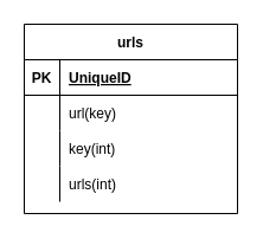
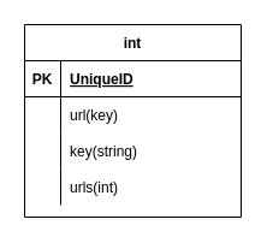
  <mxCell id="0" />
  <mxCell id="1" parent="0" />
- <mxCell id="2" value="urls" style="shape=table;startSize=30;container=1;collapsible=1;childLayout=tableLayout;fixedRows=1;rowLines=0;fontStyle=1;align=center;resizeLast=1;" vertex="1" parent="1"><mxGeometry x="20" y="20" width="180" height="160" as="geometry" /></mxCell>
+ <mxCell id="2" value="int" style="shape=table;startSize=30;container=1;collapsible=1;childLayout=tableLayout;fixedRows=1;rowLines=0;fontStyle=1;align=center;resizeLast=1;" vertex="1" parent="1"><mxGeometry x="20" y="20" width="180" height="160" as="geometry" /></mxCell>
  <mxCell id="3" value="" style="shape=tableRow;horizontal=0;startSize=0;swimlaneHead=0;swimlaneBody=0;fillColor=none;collapsible=0;dropTarget=0;points=[[0,0.5],[1,0.5]];portConstraint=eastwest;top=0;left=0;right=0;bottom=1;" vertex="1" parent="2"><mxGeometry y="30" width="180" height="30" as="geometry" /></mxCell>
  <mxCell id="4" value="PK" style="shape=partialRectangle;connectable=0;fillColor=none;top=0;left=0;bottom=0;right=0;fontStyle=1;overflow=hidden;" vertex="1" parent="3"><mxGeometry width="30" height="30" as="geometry"><mxRectangle width="30" height="30" as="alternateBounds" /></mxGeometry></mxCell>
  <mxCell id="5" value="UniqueID" style="shape=partialRectangle;connectable=0;fillColor=none;top=0;left=0;bottom=0;right=0;align=left;spacingLeft=6;fontStyle=5;overflow=hidden;" vertex="1" parent="3"><mxGeometry x="30" width="150" height="30" as="geometry"><mxRectangle width="150" height="30" as="alternateBounds" /></mxGeometry></mxCell>
  <mxCell id="6" value="" style="shape=tableRow;horizontal=0;startSize=0;swimlaneHead=0;swimlaneBody=0;fillColor=none;collapsible=0;dropTarget=0;points=[[0,0.5],[1,0.5]];portConstraint=eastwest;top=0;left=0;right=0;bottom=0;" vertex="1" parent="2"><mxGeometry y="60" width="180" height="30" as="geometry" /></mxCell>
  <mxCell id="7" value="" style="shape=partialRectangle;connectable=0;fillColor=none;top=0;left=0;bottom=0;right=0;editable=1;overflow=hidden;" vertex="1" parent="6"><mxGeometry width="30" height="30" as="geometry"><mxRectangle width="30" height="30" as="alternateBounds" /></mxGeometry></mxCell>
  <mxCell id="8" value="url(key)" style="shape=partialRectangle;connectable=0;fillColor=none;top=0;left=0;bottom=0;right=0;align=left;spacingLeft=6;overflow=hidden;" vertex="1" parent="6"><mxGeometry x="30" width="150" height="30" as="geometry"><mxRectangle width="150" height="30" as="alternateBounds" /></mxGeometry></mxCell>
  <mxCell id="9" value="" style="shape=tableRow;horizontal=0;startSize=0;swimlaneHead=0;swimlaneBody=0;fillColor=none;collapsible=0;dropTarget=0;points=[[0,0.5],[1,0.5]];portConstraint=eastwest;top=0;left=0;right=0;bottom=0;" vertex="1" parent="2"><mxGeometry y="90" width="180" height="30" as="geometry" /></mxCell>
  <mxCell id="10" value="" style="shape=partialRectangle;connectable=0;fillColor=none;top=0;left=0;bottom=0;right=0;editable=1;overflow=hidden;" vertex="1" parent="9"><mxGeometry width="30" height="30" as="geometry"><mxRectangle width="30" height="30" as="alternateBounds" /></mxGeometry></mxCell>
- <mxCell id="11" value="key(int)" style="shape=partialRectangle;connectable=0;fillColor=none;top=0;left=0;bottom=0;right=0;align=left;spacingLeft=6;overflow=hidden;" vertex="1" parent="9"><mxGeometry x="30" width="150" height="30" as="geometry"><mxRectangle width="150" height="30" as="alternateBounds" /></mxGeometry></mxCell>
+ <mxCell id="11" value="key(string)" style="shape=partialRectangle;connectable=0;fillColor=none;top=0;left=0;bottom=0;right=0;align=left;spacingLeft=6;overflow=hidden;" vertex="1" parent="9"><mxGeometry x="30" width="150" height="30" as="geometry"><mxRectangle width="150" height="30" as="alternateBounds" /></mxGeometry></mxCell>
  <mxCell id="12" value="" style="shape=tableRow;horizontal=0;startSize=0;swimlaneHead=0;swimlaneBody=0;fillColor=none;collapsible=0;dropTarget=0;points=[[0,0.5],[1,0.5]];portConstraint=eastwest;top=0;left=0;right=0;bottom=0;" vertex="1" parent="2"><mxGeometry y="120" width="180" height="30" as="geometry" /></mxCell>
  <mxCell id="13" value="" style="shape=partialRectangle;connectable=0;fillColor=none;top=0;left=0;bottom=0;right=0;editable=1;overflow=hidden;" vertex="1" parent="12"><mxGeometry width="30" height="30" as="geometry"><mxRectangle width="30" height="30" as="alternateBounds" /></mxGeometry></mxCell>
  <mxCell id="14" value="urls(int)" style="shape=partialRectangle;connectable=0;fillColor=none;top=0;left=0;bottom=0;right=0;align=left;spacingLeft=6;overflow=hidden;" vertex="1" parent="12"><mxGeometry x="30" width="150" height="30" as="geometry"><mxRectangle width="150" height="30" as="alternateBounds" /></mxGeometry></mxCell>
